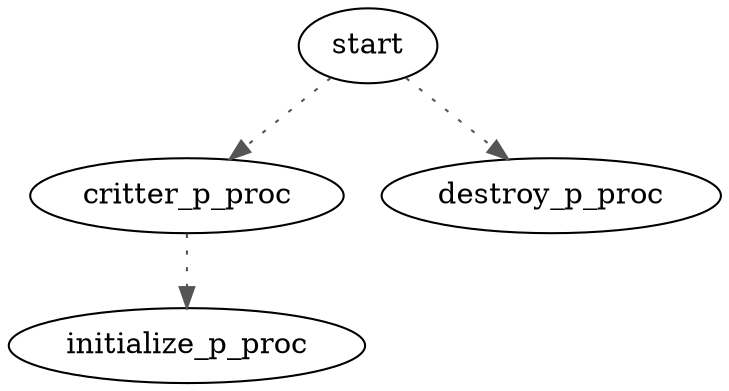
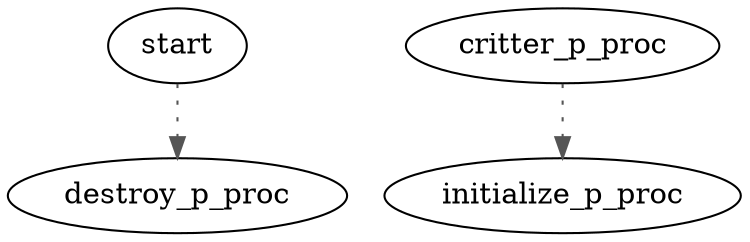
  digraph {
    fontname="DejaVu Serif"
    node [color="#000000" fillcolor="#FFFFFF" fontname="DejaVu Serif" style=filled]
    edge [color="#555555" fontname="DejaVu Serif" style=dotted]
    start
    critter_p_proc
    destroy_p_proc
    initialize_p_proc
-   start -> critter_p_proc
    start -> destroy_p_proc
    critter_p_proc -> initialize_p_proc
  }
